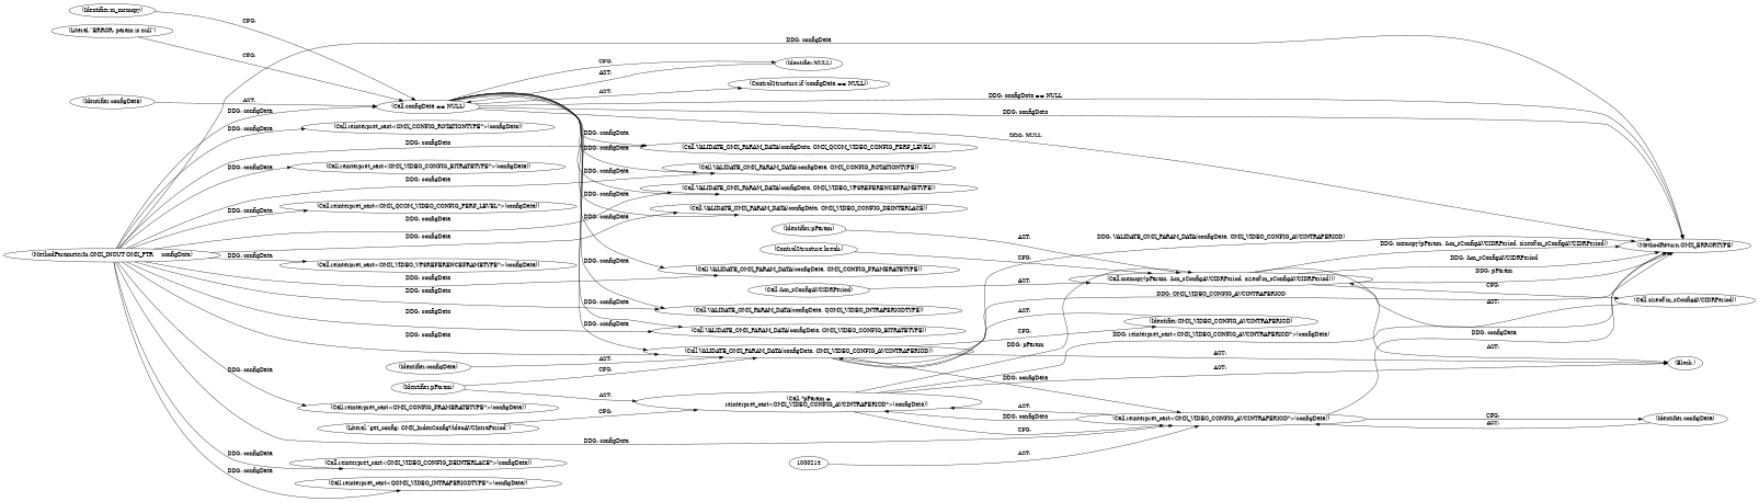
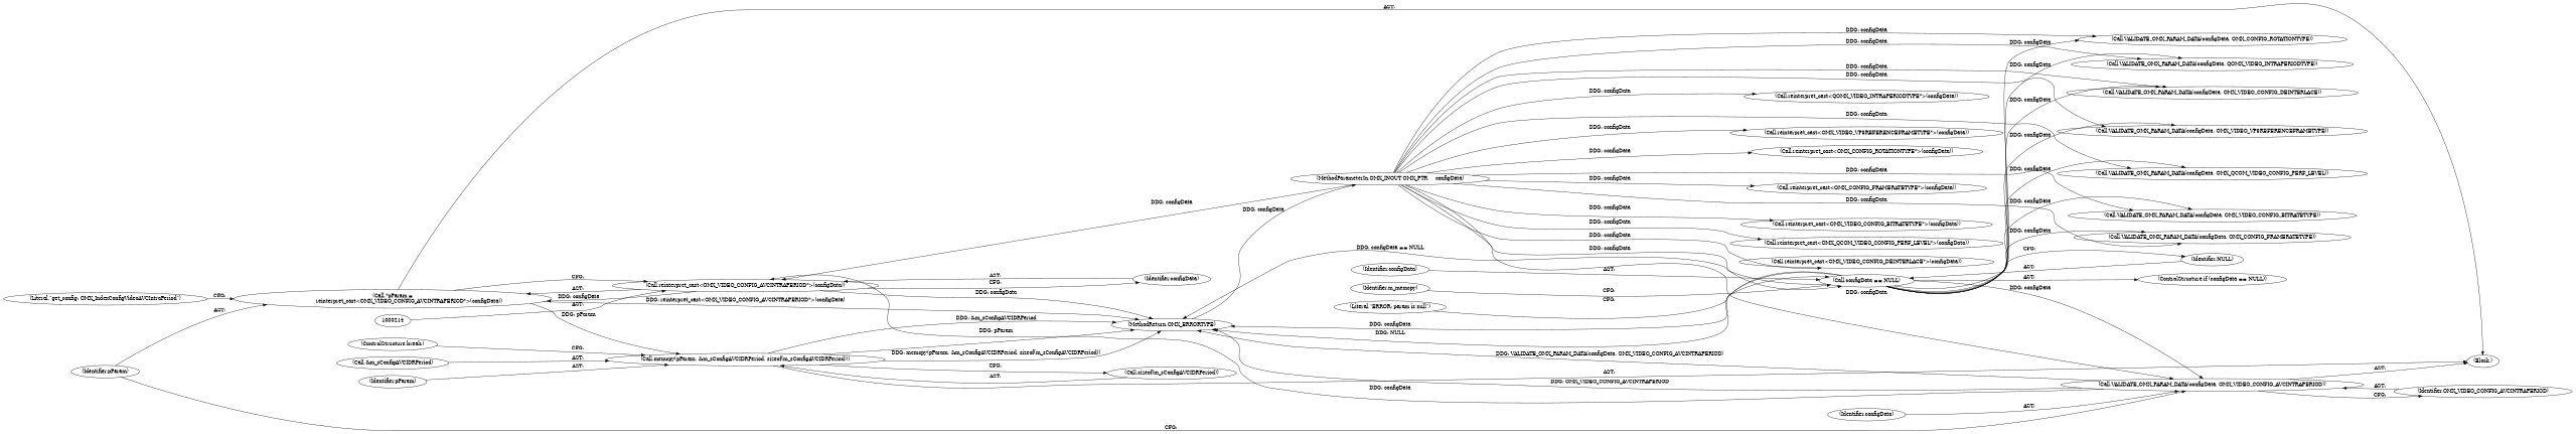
  digraph {
    rankdir=LR
    n1 [label="(Call,*pParam =\n                     reinterpret_cast<OMX_VIDEO_CONFIG_AVCINTRAPERIOD*>(configData))"]
    n2 [label="(Call,reinterpret_cast<OMX_VIDEO_CONFIG_AVCINTRAPERIOD*>(configData))"]
    n3 [label="(Call,memcpy(pParam, &m_sConfigAVCIDRPeriod, sizeof(m_sConfigAVCIDRPeriod)))"]
    n4 [label="(MethodReturn,OMX_ERRORTYPE)"]
    n5 [label="(Block,)"]
    n6 [label="(Identifier,configData)"]
    n7 [label="(Call,sizeof(m_sConfigAVCIDRPeriod))"]
    n8 [label="(Call,VALIDATE_OMX_PARAM_DATA(configData, OMX_VIDEO_CONFIG_AVCINTRAPERIOD))"]
    n9 [label="(Identifier,OMX_VIDEO_CONFIG_AVCINTRAPERIOD)"]
    n10 [label="(Call,configData == NULL)"]
    n11 [label="(Call,VALIDATE_OMX_PARAM_DATA(configData, OMX_QCOM_VIDEO_CONFIG_PERF_LEVEL))"]
    n12 [label="(Identifier,NULL)"]
    n13 [label="(Call,VALIDATE_OMX_PARAM_DATA(configData, OMX_CONFIG_ROTATIONTYPE))"]
    n14 [label="(Call,VALIDATE_OMX_PARAM_DATA(configData, OMX_VIDEO_VP8REFERENCEFRAMETYPE))"]
    n15 [label="(Call,VALIDATE_OMX_PARAM_DATA(configData, QOMX_VIDEO_INTRAPERIODTYPE))"]
    n16 [label="(Call,VALIDATE_OMX_PARAM_DATA(configData, OMX_VIDEO_CONFIG_BITRATETYPE))"]
    n17 [label="(Call,VALIDATE_OMX_PARAM_DATA(configData, OMX_VIDEO_CONFIG_DEINTERLACE))"]
    n18 [label="(ControlStructure,if (configData == NULL))"]
    n19 [label="(Call,VALIDATE_OMX_PARAM_DATA(configData, OMX_CONFIG_FRAMERATETYPE))"]
    n20 [label="(MethodParameterIn,OMX_INOUT OMX_PTR     configData)"]
    n21 [label="(Call,reinterpret_cast<OMX_VIDEO_VP8REFERENCEFRAMETYPE*>(configData))"]
    n22 [label="(Call,reinterpret_cast<OMX_CONFIG_ROTATIONTYPE*>(configData))"]
    n23 [label="(Call,reinterpret_cast<OMX_VIDEO_CONFIG_BITRATETYPE*>(configData))"]
    n24 [label="(Call,reinterpret_cast<OMX_QCOM_VIDEO_CONFIG_PERF_LEVEL*>(configData))"]
    n25 [label="(Call,reinterpret_cast<OMX_CONFIG_FRAMERATETYPE*>(configData))"]
    n26 [label="(Call,reinterpret_cast<OMX_VIDEO_CONFIG_DEINTERLACE*>(configData))"]
    n27 [label="(Call,reinterpret_cast<QOMX_VIDEO_INTRAPERIODTYPE*>(configData))"]
    n28 [label="(Identifier,pParam)"]
    n29 [label="(Literal,\"get_config: OMX_IndexConfigVideoAVCIntraPeriod\")"]
    n30 [label="(Identifier,m_memcpy)"]
    n31 [label="(Literal,\"ERROR: param is null\")"]
    n32 [label="(Identifier,configData)"]
    n33 [label="(Identifier,pParam)"]
    n34 [label="(ControlStructure,break;)"]
    n35 [label="(Call,&m_sConfigAVCIDRPeriod)"]
    n36 [label="(Identifier,configData)"]
    1000214
    n1 -> n2 [label="CFG: "]
    n1 -> n3 [label="DDG: pParam"]
    n1 -> n4 [label="DDG: reinterpret_cast<OMX_VIDEO_CONFIG_AVCINTRAPERIOD*>(configData)"]
    n1 -> n5 [label="AST: "]
    n2 -> n1 [label="AST: "]
    n2 -> n1 [label="DDG: configData"]
    n2 -> n4 [label="DDG: configData"]
    n2 -> n6 [label="CFG: "]
    n3 -> n4 [label="DDG: pParam"]
    n3 -> n4 [label="DDG: memcpy(pParam, &m_sConfigAVCIDRPeriod, sizeof(m_sConfigAVCIDRPeriod))"]
    n3 -> n4 [label="DDG: &m_sConfigAVCIDRPeriod"]
    n3 -> n5 [label="AST: "]
    n3 -> n7 [label="CFG: "]
    n6 -> n2 [label="AST: "]
    n7 -> n3 [label="AST: "]
    n8 -> n2 [label="DDG: configData"]
    n8 -> n4 [label="DDG: OMX_VIDEO_CONFIG_AVCINTRAPERIOD"]
    n8 -> n4 [label="DDG: VALIDATE_OMX_PARAM_DATA(configData, OMX_VIDEO_CONFIG_AVCINTRAPERIOD)"]
    n8 -> n5 [label="AST: "]
    n8 -> n9 [label="CFG: "]
    n9 -> n8 [label="AST: "]
    n10 -> n4 [label="DDG: configData"]
    n10 -> n4 [label="DDG: NULL"]
    n10 -> n4 [label="DDG: configData == NULL"]
    n10 -> n8 [label="DDG: configData"]
    n10 -> n11 [label="DDG: configData"]
    n10 -> n12 [label="CFG: "]
    n10 -> n13 [label="DDG: configData"]
    n10 -> n14 [label="DDG: configData"]
    n10 -> n15 [label="DDG: configData"]
    n10 -> n16 [label="DDG: configData"]
    n10 -> n17 [label="DDG: configData"]
    n10 -> n18 [label="AST: "]
    n10 -> n19 [label="DDG: configData"]
    n12 -> n10 [label="AST: "]
    n20 -> n2 [label="DDG: configData"]
-   n20 -> n4 [label="DDG: configData"]
+   n4 -> n20 [label="DDG: configData"]
    n20 -> n8 [label="DDG: configData"]
    n20 -> n10 [label="DDG: configData"]
    n20 -> n11 [label="DDG: configData"]
    n20 -> n13 [label="DDG: configData"]
    n20 -> n14 [label="DDG: configData"]
    n20 -> n15 [label="DDG: configData"]
    n20 -> n16 [label="DDG: configData"]
    n20 -> n17 [label="DDG: configData"]
    n20 -> n19 [label="DDG: configData"]
    n20 -> n21 [label="DDG: configData"]
    n20 -> n22 [label="DDG: configData"]
    n20 -> n23 [label="DDG: configData"]
    n20 -> n24 [label="DDG: configData"]
    n20 -> n25 [label="DDG: configData"]
    n20 -> n26 [label="DDG: configData"]
    n20 -> n27 [label="DDG: configData"]
    n28 -> n3 [label="AST: "]
    n29 -> n1 [label="CFG: "]
    n30 -> n10 [label="CFG: "]
    n31 -> n10 [label="CFG: "]
    n32 -> n8 [label="AST: "]
    n33 -> n1 [label="AST: "]
    n33 -> n8 [label="CFG: "]
    n34 -> n3 [label="CFG: "]
    n35 -> n3 [label="AST: "]
    n36 -> n10 [label="AST: "]
    1000214 -> n2 [label="AST: "]
  }
